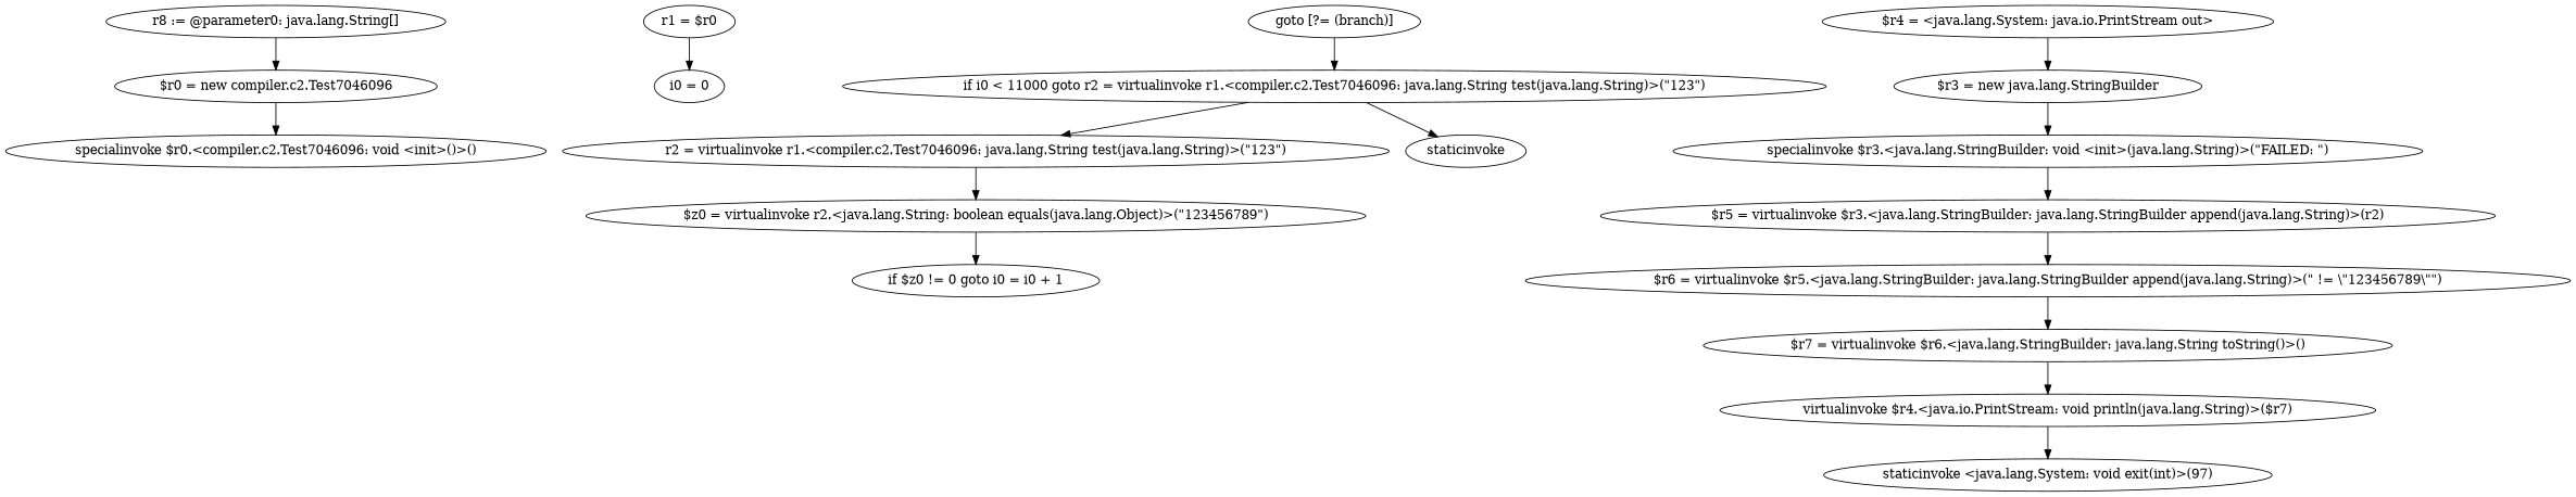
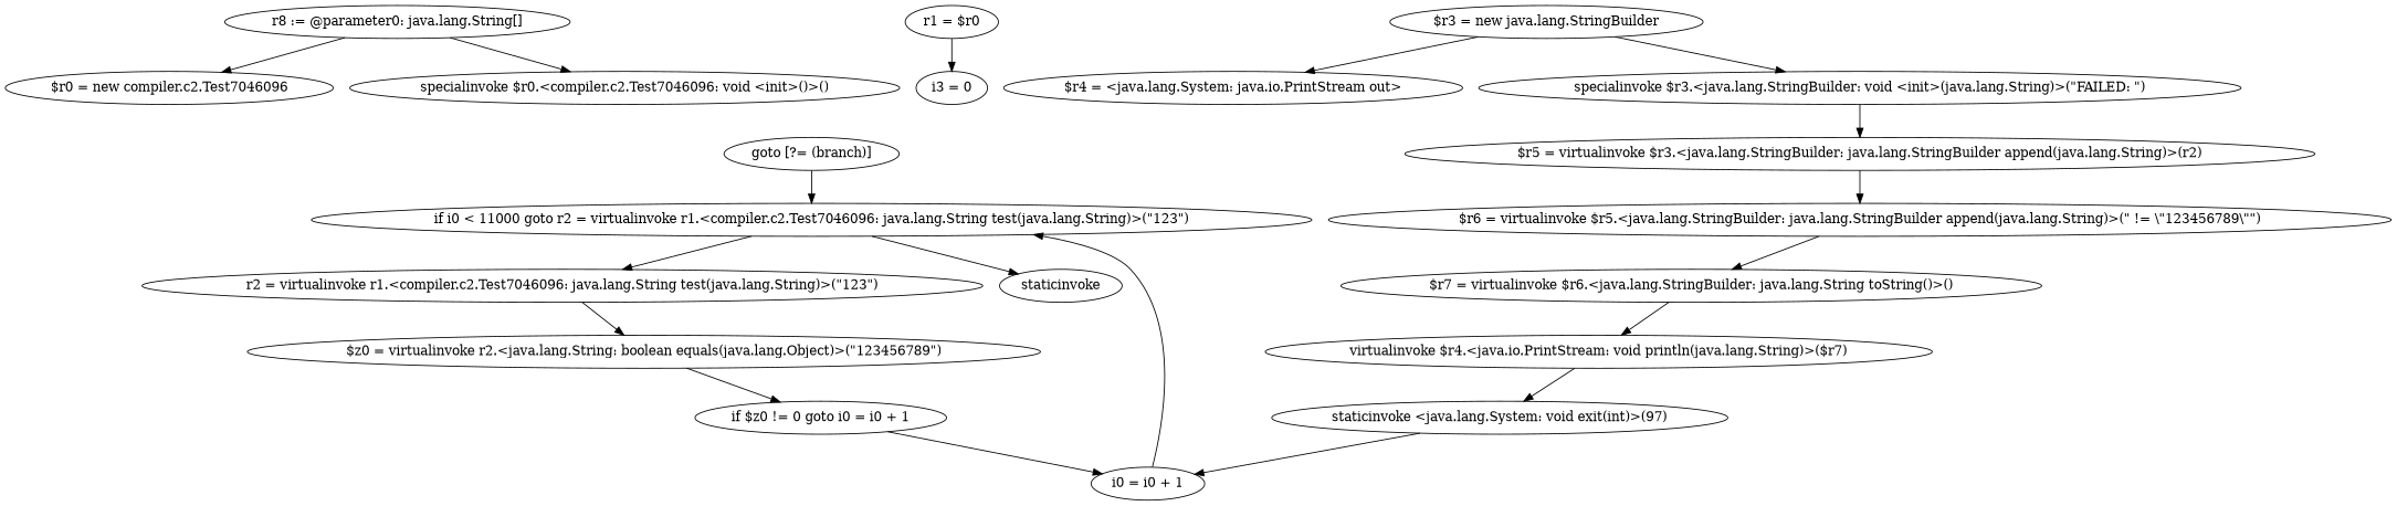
  digraph {
    "r8 := @parameter0: java.lang.String[]"
    "$r0 = new compiler.c2.Test7046096"
    "specialinvoke $r0.<compiler.c2.Test7046096: void <init>()>()"
    "r1 = $r0"
-   "i0 = 0"
+   "i0 = 0" [label="i3 = 0"]
    "goto [?= (branch)]"
    "if i0 < 11000 goto r2 = virtualinvoke r1.<compiler.c2.Test7046096: java.lang.String test(java.lang.String)>(\"123\")"
    "r2 = virtualinvoke r1.<compiler.c2.Test7046096: java.lang.String test(java.lang.String)>(\"123\")"
    n9 [label=staticinvoke]
    "$z0 = virtualinvoke r2.<java.lang.String: boolean equals(java.lang.Object)>(\"123456789\")"
    "if $z0 != 0 goto i0 = i0 + 1"
+   "i0 = i0 + 1"
    "$r4 = <java.lang.System: java.io.PrintStream out>"
    "$r3 = new java.lang.StringBuilder"
    "specialinvoke $r3.<java.lang.StringBuilder: void <init>(java.lang.String)>(\"FAILED: \")"
    "$r5 = virtualinvoke $r3.<java.lang.StringBuilder: java.lang.StringBuilder append(java.lang.String)>(r2)"
    "$r6 = virtualinvoke $r5.<java.lang.StringBuilder: java.lang.StringBuilder append(java.lang.String)>(\" != \\\"123456789\\\"\")"
    "$r7 = virtualinvoke $r6.<java.lang.StringBuilder: java.lang.String toString()>()"
    "virtualinvoke $r4.<java.io.PrintStream: void println(java.lang.String)>($r7)"
    "staticinvoke <java.lang.System: void exit(int)>(97)"
    "r8 := @parameter0: java.lang.String[]" -> "$r0 = new compiler.c2.Test7046096"
-   "$r0 = new compiler.c2.Test7046096" -> "specialinvoke $r0.<compiler.c2.Test7046096: void <init>()>()"
+   "r8 := @parameter0: java.lang.String[]" -> "specialinvoke $r0.<compiler.c2.Test7046096: void <init>()>()"
    "r1 = $r0" -> "i0 = 0"
    "goto [?= (branch)]" -> "if i0 < 11000 goto r2 = virtualinvoke r1.<compiler.c2.Test7046096: java.lang.String test(java.lang.String)>(\"123\")"
    "if i0 < 11000 goto r2 = virtualinvoke r1.<compiler.c2.Test7046096: java.lang.String test(java.lang.String)>(\"123\")" -> "r2 = virtualinvoke r1.<compiler.c2.Test7046096: java.lang.String test(java.lang.String)>(\"123\")"
    "if i0 < 11000 goto r2 = virtualinvoke r1.<compiler.c2.Test7046096: java.lang.String test(java.lang.String)>(\"123\")" -> n9
    "r2 = virtualinvoke r1.<compiler.c2.Test7046096: java.lang.String test(java.lang.String)>(\"123\")" -> "$z0 = virtualinvoke r2.<java.lang.String: boolean equals(java.lang.Object)>(\"123456789\")"
    "$z0 = virtualinvoke r2.<java.lang.String: boolean equals(java.lang.Object)>(\"123456789\")" -> "if $z0 != 0 goto i0 = i0 + 1"
-   "$r4 = <java.lang.System: java.io.PrintStream out>" -> "$r3 = new java.lang.StringBuilder"
+   "if $z0 != 0 goto i0 = i0 + 1" -> "i0 = i0 + 1"
+   "i0 = i0 + 1" -> "if i0 < 11000 goto r2 = virtualinvoke r1.<compiler.c2.Test7046096: java.lang.String test(java.lang.String)>(\"123\")"
+   "$r3 = new java.lang.StringBuilder" -> "$r4 = <java.lang.System: java.io.PrintStream out>"
    "$r3 = new java.lang.StringBuilder" -> "specialinvoke $r3.<java.lang.StringBuilder: void <init>(java.lang.String)>(\"FAILED: \")"
    "specialinvoke $r3.<java.lang.StringBuilder: void <init>(java.lang.String)>(\"FAILED: \")" -> "$r5 = virtualinvoke $r3.<java.lang.StringBuilder: java.lang.StringBuilder append(java.lang.String)>(r2)"
    "$r5 = virtualinvoke $r3.<java.lang.StringBuilder: java.lang.StringBuilder append(java.lang.String)>(r2)" -> "$r6 = virtualinvoke $r5.<java.lang.StringBuilder: java.lang.StringBuilder append(java.lang.String)>(\" != \\\"123456789\\\"\")"
    "$r6 = virtualinvoke $r5.<java.lang.StringBuilder: java.lang.StringBuilder append(java.lang.String)>(\" != \\\"123456789\\\"\")" -> "$r7 = virtualinvoke $r6.<java.lang.StringBuilder: java.lang.String toString()>()"
    "$r7 = virtualinvoke $r6.<java.lang.StringBuilder: java.lang.String toString()>()" -> "virtualinvoke $r4.<java.io.PrintStream: void println(java.lang.String)>($r7)"
    "virtualinvoke $r4.<java.io.PrintStream: void println(java.lang.String)>($r7)" -> "staticinvoke <java.lang.System: void exit(int)>(97)"
+   "staticinvoke <java.lang.System: void exit(int)>(97)" -> "i0 = i0 + 1"
  }
